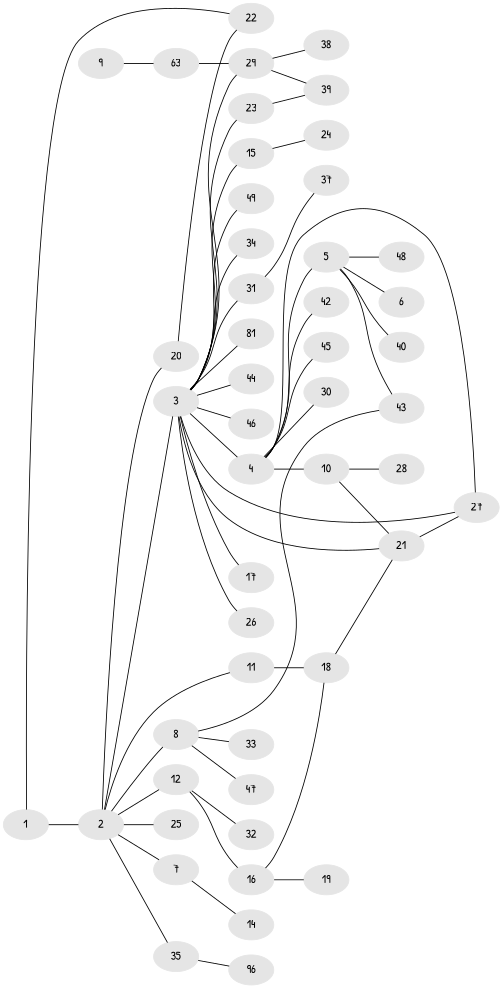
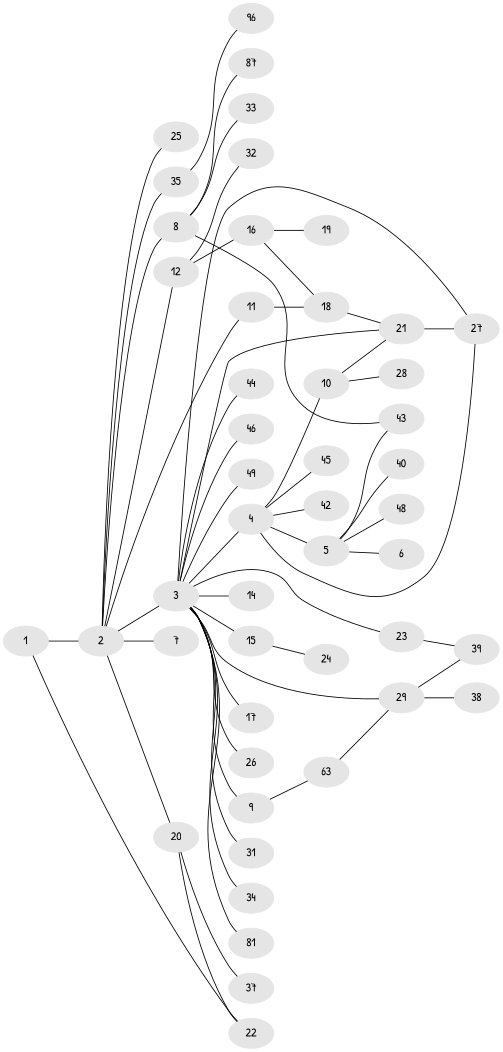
  graph {
    fontname="Patrick Hand"
    rankdir=LR
    node [color=gray90 fontname="Patrick Hand" style=filled]
    edge [fontname="Patrick Hand" weight=1.0]
    1
    2
    22
    3
    7
    8
    11
    12
    20
    25
    35
    4
    9
    14
    15
    17
    21
    23
    26
    27
    29
    31
    34
    n24 [label=81]
    44
    46
    49
    43
    33
-   47
+   47 [label=87]
    18
    16
    32
    37
    n35 [label=96]
    5
    10
-   30
    42
    45
    n41 [label=63]
    24
    39
    38
    6
    40
    48
    28
    19
    1 -- 2 [weight=2.0]
    1 -- 22
    2 -- 3
    2 -- 7 [weight=6.0]
    2 -- 8
    2 -- 11
    2 -- 12
    2 -- 20 [weight=2.0]
    2 -- 25
    2 -- 35
    3 -- 4
-   7 -- 14
+   3 -- 9 [weight=2.0]
+   3 -- 14
    3 -- 15
    3 -- 17
    3 -- 21
    3 -- 23
    3 -- 26
    3 -- 27
    3 -- 29
    3 -- 31
    3 -- 34
    3 -- n24
    3 -- 44
    3 -- 46
    3 -- 49
    8 -- 43
    8 -- 33
    8 -- 47
    11 -- 18 [weight=2.0]
    12 -- 16
    12 -- 32
    20 -- 22
-   31 -- 37
+   20 -- 37
    35 -- n35
    4 -- 27
    4 -- 5
    4 -- 10 [weight=11.0]
-   4 -- 30
    4 -- 42
    4 -- 45
    9 -- n41
    15 -- 24
    21 -- 27
    23 -- 39
    29 -- 39
    29 -- 38
    18 -- 21
    16 -- 18
    16 -- 19 [weight=2.0]
    5 -- 43
    5 -- 6
    5 -- 40
    5 -- 48
    10 -- 21
    10 -- 28
    n41 -- 29
  }
